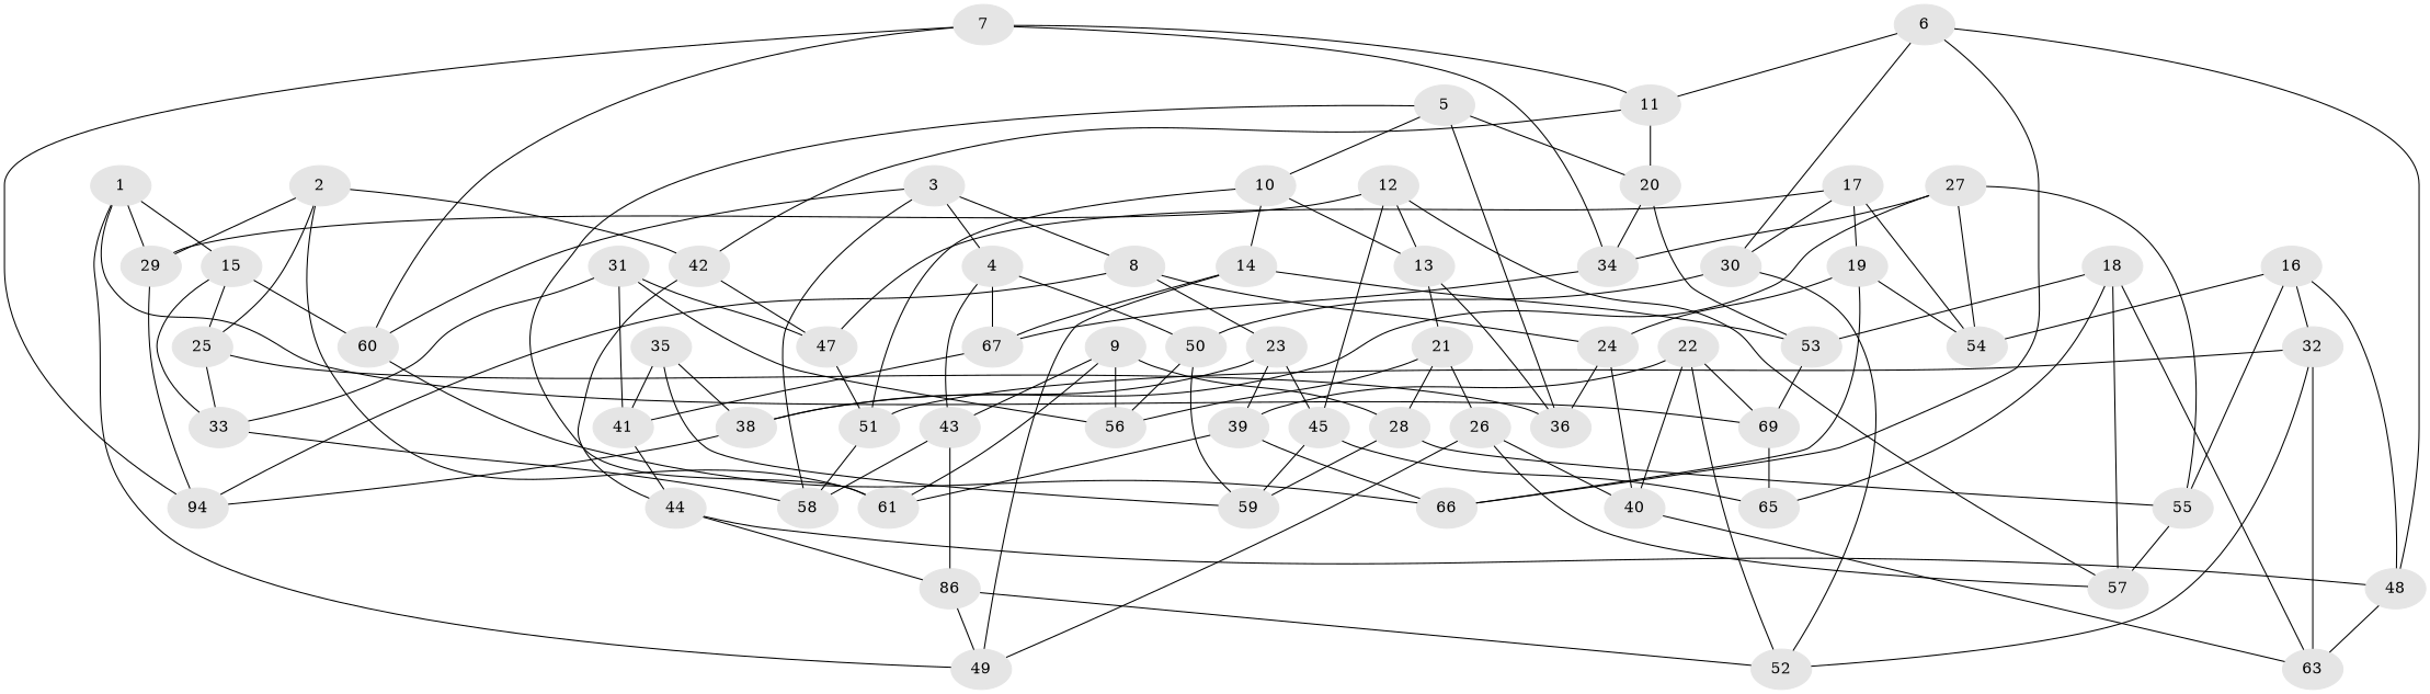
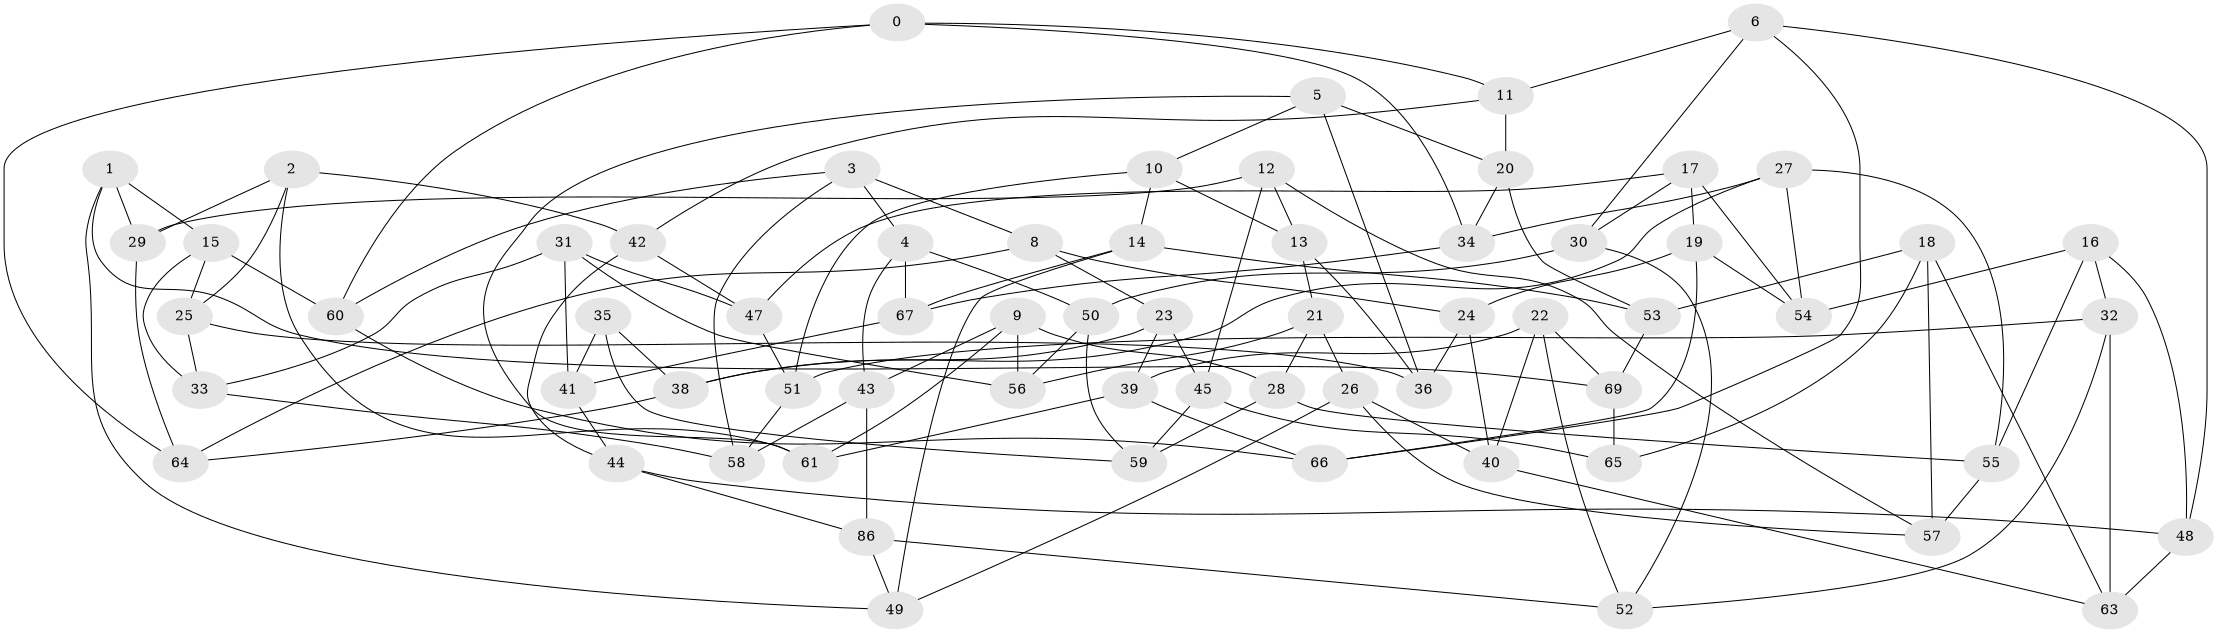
  graph {
    node [color=gray90 style=filled]
    1
    15
    29
    49
    n5 [label=69]
    25
    60
    33
-   64 [label=94]
+   64
    65
    2
    42
    61
    36
    47
    44
    3
    4
    8
    58
    n21 [label=67]
    43
    50
    23
    24
    66
    41
    n28 [label=86]
    56
    59
    5
    10
    20
    13
    14
    51
    34
    53
    6
    11
    30
    48
    52
    63
-   7
+   7 [label=0]
    45
    39
    38
    40
    9
    28
    55
    21
    12
    57
    26
    16
    32
    54
    17
    19
    18
    22
    27
    31
    35
    1 -- 15
    1 -- 29
    1 -- 49
    1 -- n5
    15 -- 25
    15 -- 60
    15 -- 33
    29 -- 64
    n5 -- 65
    25 -- 33
    25 -- 36
    60 -- 66
    33 -- 58
    2 -- 29
    2 -- 25
    2 -- 42
    2 -- 61
    42 -- 47
    42 -- 44
    47 -- 51
    44 -- n28
    44 -- 48
    3 -- 60
    3 -- 4
    3 -- 8
    3 -- 58
    4 -- n21
    4 -- 43
    4 -- 50
    8 -- 64
    8 -- 23
    8 -- 24
    n21 -- 41
    43 -- 58
    43 -- n28
    50 -- 56
    50 -- 59
    23 -- 45
    23 -- 39
    23 -- 38
    24 -- 36
    24 -- 40
    41 -- 44
    n28 -- 49
    n28 -- 52
    5 -- 61
    5 -- 36
    5 -- 10
    5 -- 20
    10 -- 13
    10 -- 14
    10 -- 51
    20 -- 34
    20 -- 53
    13 -- 36
    13 -- 21
    14 -- 49
    14 -- n21
    14 -- 53
    51 -- 58
    34 -- n21
    53 -- n5
    6 -- 66
    6 -- 11
    6 -- 30
    6 -- 48
    11 -- 42
    11 -- 20
    30 -- 50
    30 -- 52
    48 -- 63
    7 -- 60
    7 -- 64
    7 -- 34
    7 -- 11
    45 -- 65
    45 -- 59
    39 -- 61
    39 -- 66
    38 -- 64
    40 -- 63
    9 -- 61
    9 -- 43
    9 -- 56
    9 -- 28
    28 -- 59
    28 -- 55
    55 -- 57
    21 -- 56
    21 -- 28
    21 -- 26
    12 -- 29
    12 -- 13
    12 -- 45
    12 -- 57
    26 -- 49
    26 -- 40
    26 -- 57
    16 -- 48
    16 -- 55
    16 -- 32
    16 -- 54
    32 -- 51
    32 -- 52
    32 -- 63
    17 -- 47
    17 -- 30
    17 -- 54
    17 -- 19
    19 -- 24
    19 -- 66
    19 -- 54
    18 -- 65
    18 -- 53
    18 -- 63
    18 -- 57
    22 -- n5
    22 -- 52
    22 -- 39
    22 -- 40
    27 -- 34
    27 -- 38
    27 -- 55
    27 -- 54
    31 -- 33
    31 -- 47
    31 -- 41
    31 -- 56
    35 -- 41
    35 -- 59
    35 -- 38
  }
